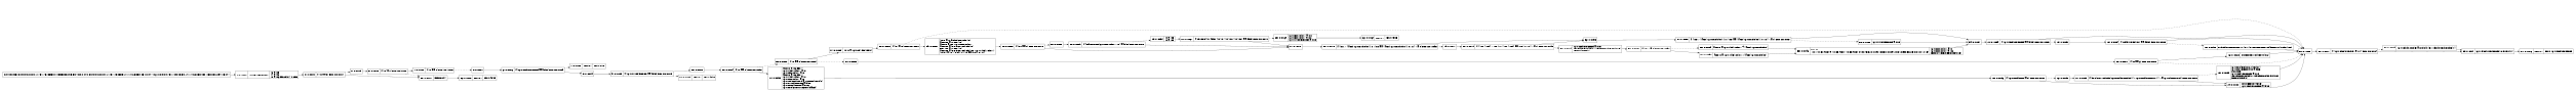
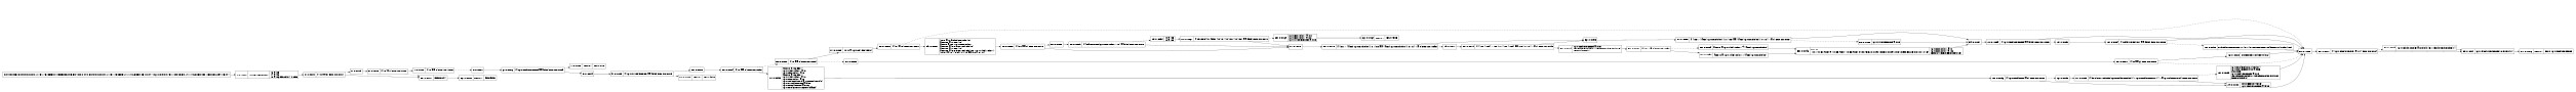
  digraph {
    fontname="DejaVu Sans"
    rankdir=LR
    node [fontname="DejaVu Sans" shape=record]
    edge [fontname="DejaVu Sans"]
    n1 [label="{0\:\ 0x0000|MTH_ENTER_BLOCK\l|r6 = r15\lr7 = r16\lr0 = r16.getAction() & 255\l}"]
    n2 [label="{1\:\ 0x000b|if (r0 == 3) goto L_0x0117\l}"]
    n3 [label="{2\:\ 0x000d}"]
    n4 [label="{55\:\ 0x0117|resetTouch()\l}"]
    n5 [label="{3\:\ 0x000e|if (r0 != 1) goto L_0x0012\l}"]
-   n6 [label="{56\:\ 0x011a|RETURN\l|return false\l}"]
+   n6 [label="{56\:\ 0x011a|RETURN\l|false false\l}"]
    n7 [label="{4\:\ 0x0012|if (r0 == 0) goto L_0x001e\l}"]
    n8 [label="{5\:\ 0x0014}"]
    n9 [label="{6\:\ 0x0016|if (r6.mIsBeingDragged == false) goto L_0x0019\l}"]
    n10 [label="{11\:\ 0x001e}"]
    n11 [label="{12\:\ 0x001f|if (r0 == 0) goto L_0x00b5\l}"]
    n12 [label="{7\:\ 0x0018|RETURN\l|return true\l}"]
    n13 [label="{8\:\ 0x0019}"]
    n14 [label="{9\:\ 0x001b|if (r6.mIsUnableToDrag == false) goto L_0x001e\l}"]
    n15 [label="{10\:\ 0x001d|RETURN\l|return false\l}"]
    n16 [label="{13\:\ 0x0021|if (r0 == 2) goto L_0x002d\l}"]
    n17 [label="{44\:\ 0x00b5|float r0 = r16.getX()\lr6.mInitialMotionX = r0\lr6.mLastMotionX = r0\lfloat r0 = r16.getY()\lr6.mInitialMotionY = r0\lr6.mLastMotionY = r0\lr6.mActivePointerId = r7.getPointerId(0)\lr6.mIsUnableToDrag = false\lr6.mIsScrollStarted = true\lr6.mScroller.computeScrollOffset()\l}"]
    n18 [label="{14\:\ 0x0023}"]
    n19 [label="{17\:\ 0x002d|int r0 = r6.mActivePointerId\l}"]
    n20 [label="{45\:\ 0x00d6|if (r6.mScrollState != 2) goto L_0x0100\l}"]
    n21 [label="{15\:\ 0x0024|if (r0 == 6) goto L_0x0028\l}"]
    n22 [label="{18\:\ 0x0030|if (r0 != \-1) goto L_0x0034\l}"]
    n23 [label="{16\:\ 0x0028|onSecondaryPointerUp(r16)\l}"]
    n24 [label="{50\:\ 0x0105}"]
    n25 [label="{51\:\ 0x0107|if (r6.mVelocityTracker != null) goto L_0x010f\l}"]
-   n26 [label="{19\:\ 0x0034|int r0 = r7.findPointerIndex(r0)\lfloat r10 = r7.getX(r0)\lfloat r1 = r10 \- r6.mLastMotionX\lfloat r11 = java.lang.Math.abs(r1)\lgetY r12 = r7.getY(r0)\lfloat r13 = java.lang.Math.abs(r12 \- r6.mInitialMotionY)\lint r14 = (r1 \> 0.0f ? 1 : (r1 == 0.0f ? 0 : \-1))\l}"]
+   n26 [label="{19\:\ 0x0034|int r0 = r7.findPointerIndex(r0)\lfloat r10 = r7.getX(r0)\lfloat r1 = r10 \- r6.mLastMotionX\lfloat r11 = java.lang.Math.abs(r1)\lfloat r12 = r7.getY(r0)\lfloat r13 = java.lang.Math.abs(r12 \- r6.mInitialMotionY)\lint r14 = (r1 \> 0.0f ? 1 : (r1 == 0.0f ? 0 : \-1))\l}"]
    n27 [label="{20\:\ 0x0053|if (r14 == 0) goto L_0x0070\l}"]
    n28 [label="{21\:\ 0x0055}"]
    n29 [label="{27\:\ 0x0070}"]
    n30 [label="{22\:\ 0x005b|if (isGutterDrag(r6.mLastMotionX, r1) != false) goto L_0x0070\l}"]
    n31 [label="{28\:\ 0x0075|if ((r11 \> ((float) r6.mTouchSlop) ? 1 : (r11 == ((float) r6.mTouchSlop) ? 0 : \-1)) \<= 0) goto L_0x009e\l}"]
    n32 [label="{23\:\ 0x005d|r0 = r15\lr1 = r15\l}"]
    n33 [label="{24\:\ 0x0067|if (canScroll(r1, false, (int) r1, (int) r10, (int) r12) == false) goto L_0x0070\l}"]
    n34 [label="{25\:\ 0x0069|r6.mLastMotionX = r10\lr6.mLastMotionY = r12\lr6.mIsUnableToDrag = true\l}"]
    n35 [label="{26\:\ 0x006f|RETURN\l|return false\l}"]
    n36 [label="{29\:\ 0x0077}"]
    n37 [label="{36\:\ 0x009e}"]
    n38 [label="{30\:\ 0x007d|if (((r11 * 0.5f) \> r13 ? 1 : ((r11 * 0.5f) == r13 ? 0 : \-1)) \<= 0) goto L_0x009e\l}"]
    n39 [label="{37\:\ 0x00a3|if ((r13 \> ((float) r6.mTouchSlop) ? 1 : (r13 == ((float) r6.mTouchSlop) ? 0 : \-1)) \<= 0) goto L_0x00a7\l}"]
    n40 [label="{31\:\ 0x007f|r6.mIsBeingDragged = true\lrequestParentDisallowInterceptTouchEvent(true)\lsetScrollState(1)\l}"]
    n41 [label="{32\:\ 0x0087|if (r14 \<= 0) goto L_0x0090\l}"]
    n42 [label="{33\:\ 0x0089|float r0 = r6.mInitialMotionX + ((float) r6.mTouchSlop)\l}"]
    n43 [label="{34\:\ 0x0090|float r0 = r6.mInitialMotionX \- ((float) r6.mTouchSlop)\l}"]
    n44 [label="{35\:\ 0x0096|PHI: r0 \l  PHI: (r0v31 float) = (r0v33 float), (r0v35 float) binds: [B:34:0x0090, B:33:0x0089] A[DONT_GENERATE, DONT_INLINE]\l|r6.mLastMotionX = r0\lr6.mLastMotionY = r12\lsetScrollingCacheEnabled(true)\l}"]
    n45 [label="{39\:\ 0x00a7}"]
    n46 [label="{40\:\ 0x00a9|if (r6.mIsBeingDragged == false) goto L_0x0105\l}"]
    n47 [label="{38\:\ 0x00a5|r6.mIsUnableToDrag = true\l}"]
    n48 [label="{41\:\ 0x00ab}"]
    n49 [label="{42\:\ 0x00af|if (performDrag(r10) == false) goto L_0x0105\l}"]
    n50 [label="{43\:\ 0x00b1|android.support.p000v4.view.ViewCompat.postInvalidateOnAnimation(r15)\l}"]
    n51 [label="{46\:\ 0x00d8}"]
    n52 [label="{49\:\ 0x0100|completeScroll(false)\lr6.mIsBeingDragged = false\l}"]
    n53 [label="{47\:\ 0x00eb|if (java.lang.Math.abs(r6.mScroller.getFinalX() \- r6.mScroller.getCurrX()) \<= r6.mCloseEnough) goto L_0x0100\l}"]
    n54 [label="{48\:\ 0x00ed|r6.mScroller.abortAnimation()\lr6.mPopulatePending = false\lpopulate()\lr6.mIsBeingDragged = true\lrequestParentDisallowInterceptTouchEvent(true)\lsetScrollState(1)\l}"]
    n55 [label="{52\:\ 0x0109|r6.mVelocityTracker = android.view.VelocityTracker.obtain()\l}"]
    n56 [label="{53\:\ 0x010f|r6.mVelocityTracker.addMovement(r7)\l}"]
    n57 [label="{54\:\ 0x0116|RETURN\l|return r6.mIsBeingDragged\l}"]
    n58 [label="{public boolean android.support.v4.view.ViewPager.onInterceptTouchEvent((r15v0 'this' android.support.v4.view.ViewPager A[IMMUTABLE_TYPE, THIS]), (r16v0 android.view.MotionEvent A[IMMUTABLE_TYPE, METHOD_ARGUMENT])) }"]
    n1 -> n2
    n2 -> n3 [style=dashed]
    n2 -> n4
    n3 -> n5
    n4 -> n6
    n5 -> n4 [style=dashed]
    n5 -> n7
    n7 -> n8 [style=dashed]
    n8 -> n9
    n9 -> n12 [style=dashed]
    n9 -> n13
    n10 -> n11
    n11 -> n16 [style=dashed]
    n11 -> n17
    n13 -> n14
    n14 -> n10
    n14 -> n15 [style=dashed]
    n16 -> n18 [style=dashed]
    n16 -> n19
    n17 -> n20
    n18 -> n21
    n19 -> n22
    n20 -> n51 [style=dashed]
    n20 -> n52
    n21 -> n23
    n21 -> n24 [style=dashed]
    n22 -> n24 [style=dashed]
    n22 -> n26
    n23 -> n24
    n24 -> n25
    n25 -> n55 [style=dashed]
    n25 -> n56
    n26 -> n27
    n27 -> n28 [style=dashed]
    n27 -> n29
    n28 -> n30
    n29 -> n31
    n30 -> n29
    n30 -> n32 [style=dashed]
    n31 -> n36 [style=dashed]
    n31 -> n37
    n32 -> n33
    n33 -> n29
    n33 -> n34 [style=dashed]
    n34 -> n35
    n36 -> n38
    n37 -> n39
    n38 -> n37
    n38 -> n40 [style=solid]
    n39 -> n45
    n39 -> n47 [style=dashed]
    n40 -> n41
    n41 -> n42 [style=dashed]
    n41 -> n43
    n42 -> n44
    n43 -> n44
    n44 -> n45
    n45 -> n46
    n46 -> n24
    n46 -> n48 [style=dashed]
    n47 -> n45
    n48 -> n49
    n49 -> n24
    n49 -> n50 [style=dashed]
    n50 -> n24
    n51 -> n53
    n52 -> n24
    n53 -> n52
    n53 -> n54 [style=dashed]
    n54 -> n24
    n55 -> n56
    n56 -> n57
    n58 -> n1
  }
